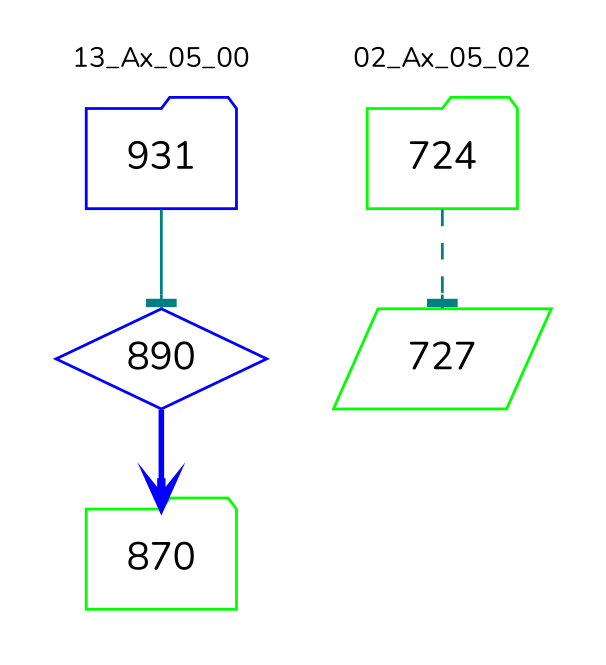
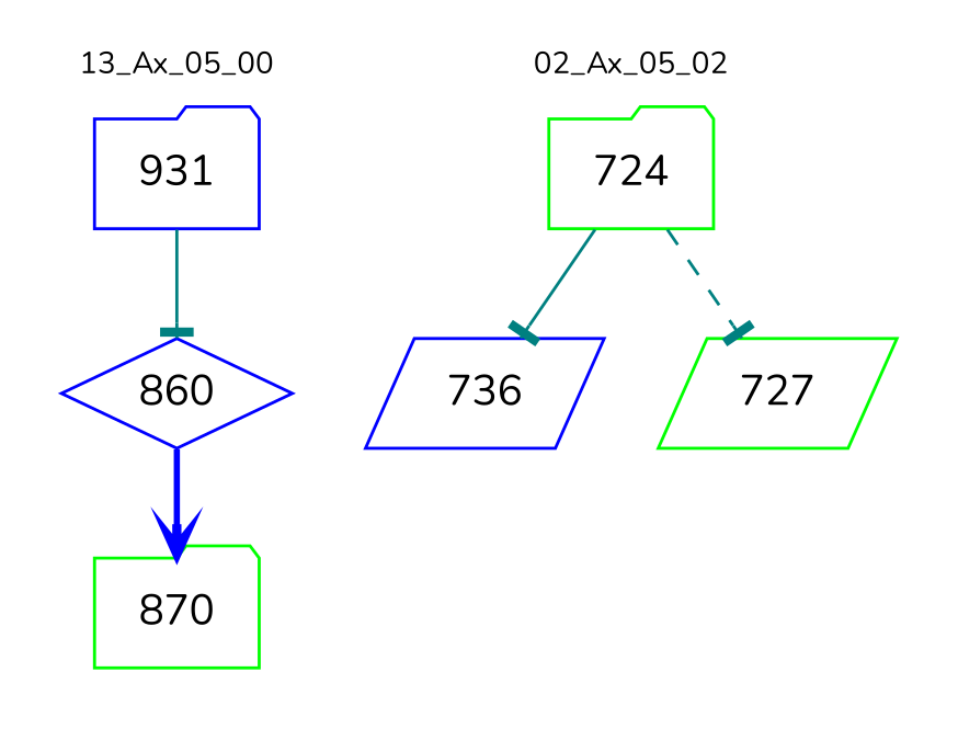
  digraph {
    fontname=Nunito
    node [color=blue fontname=Nunito shape=folder]
    edge [arrowhead=tee color=teal fontname=Nunito style=solid]
-   n1 [label=890 shape=diamond]
+   n1 [label=860 shape=diamond]
    n2 [color=green label=870]
    n3 [label=931]
    n4 [color=green label=724]
+   n5 [label=736 shape=parallelogram]
    n6 [color=green label=727 shape=parallelogram]
    subgraph cluster_1 {
      color=white
      fontsize=10
      label="13_Ax_05_00"
      n1
      n2
      n3
    }
    subgraph cluster_2 {
      color=white
      fontsize=10
      label="02_Ax_05_02"
      n4
+     n5
      n6
    }
    n1 -> n2 [arrowhead=vee color=blue style=bold]
    n3 -> n1
+   n4 -> n5
    n4 -> n6 [style=dashed]
  }
